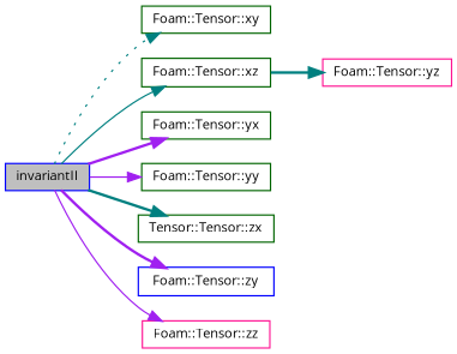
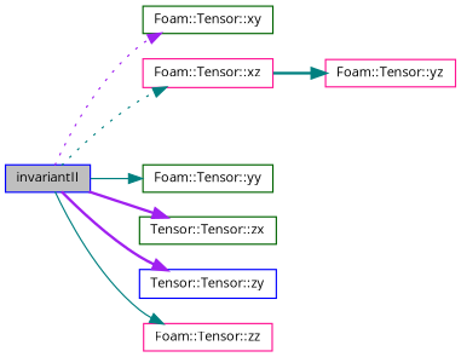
  digraph {
    fontname="Open Sans"
    rankdir=LR
    node [color=darkgreen fontname="Open Sans" fontsize=10 shape=record]
    edge [color=purple fontname="Open Sans" fontsize=10 labelfontname=Helvetica labelfontsize=10 style=bold]
    n1 [color=blue fillcolor=grey75 fontcolor=black height=0.2 label=invariantII style=filled width=0.4]
    n2 [height=0.2 label="Foam::Tensor::xy" width=0.4]
-   n3 [height=0.2 label="Foam::Tensor::xz" width=0.4]
-   n4 [height=0.2 label="Foam::Tensor::yx" width=0.4]
+   n3 [color=deeppink height=0.2 label="Foam::Tensor::xz" width=0.4]
    n5 [height=0.2 label="Foam::Tensor::yy" width=0.4]
    n6 [height=0.2 label="Tensor::Tensor::zx" width=0.4]
-   n7 [color=blue height=0.2 label="Foam::Tensor::zy" width=0.4]
+   n7 [color=blue height=0.2 label="Tensor::Tensor::zy" width=0.4]
    n8 [color=deeppink height=0.2 label="Foam::Tensor::zz" width=0.4]
    n9 [color=deeppink height=0.2 label="Foam::Tensor::yz" width=0.4]
-   n1 -> n2 [color=teal style=dotted]
-   n1 -> n3 [color=teal style=solid]
-   n1 -> n4
-   n1 -> n5 [style=solid]
-   n1 -> n6 [color=teal]
+   n1 -> n2 [style=dotted]
+   n1 -> n3 [color=teal style=dotted]
+   n1 -> n5 [color=teal style=solid]
+   n1 -> n6
    n1 -> n7
-   n1 -> n8 [style=solid]
+   n1 -> n8 [color=teal style=solid]
    n3 -> n9 [color=teal]
  }
